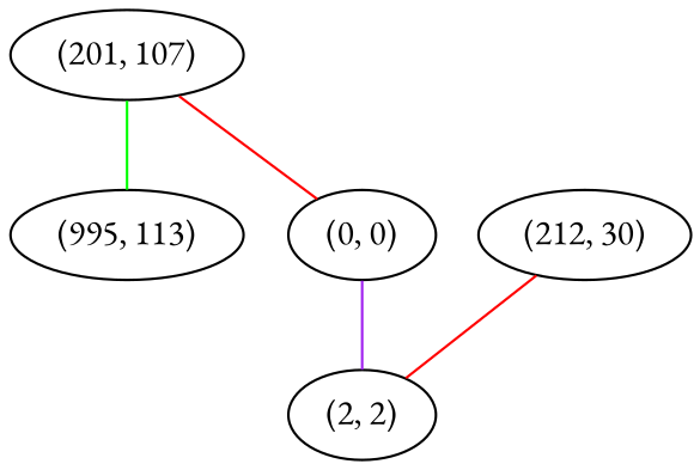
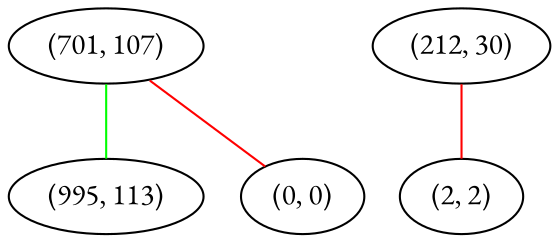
  graph {
    fontname="EB Garamond"
    node [fontname="EB Garamond"]
    edge [color=red fontname="EB Garamond" weight=1]
    n1 [label="(995, 113)"]
-   "(201, 107)"
+   "(201, 107)" [label="(701, 107)"]
    "(0, 0)"
    "(212, 30)"
    "(2, 2)"
    "(201, 107)" -- n1 [color=green weight=2]
    "(201, 107)" -- "(0, 0)"
-   "(0, 0)" -- "(2, 2)" [color=purple weight=4]
    "(212, 30)" -- "(2, 2)"
  }
